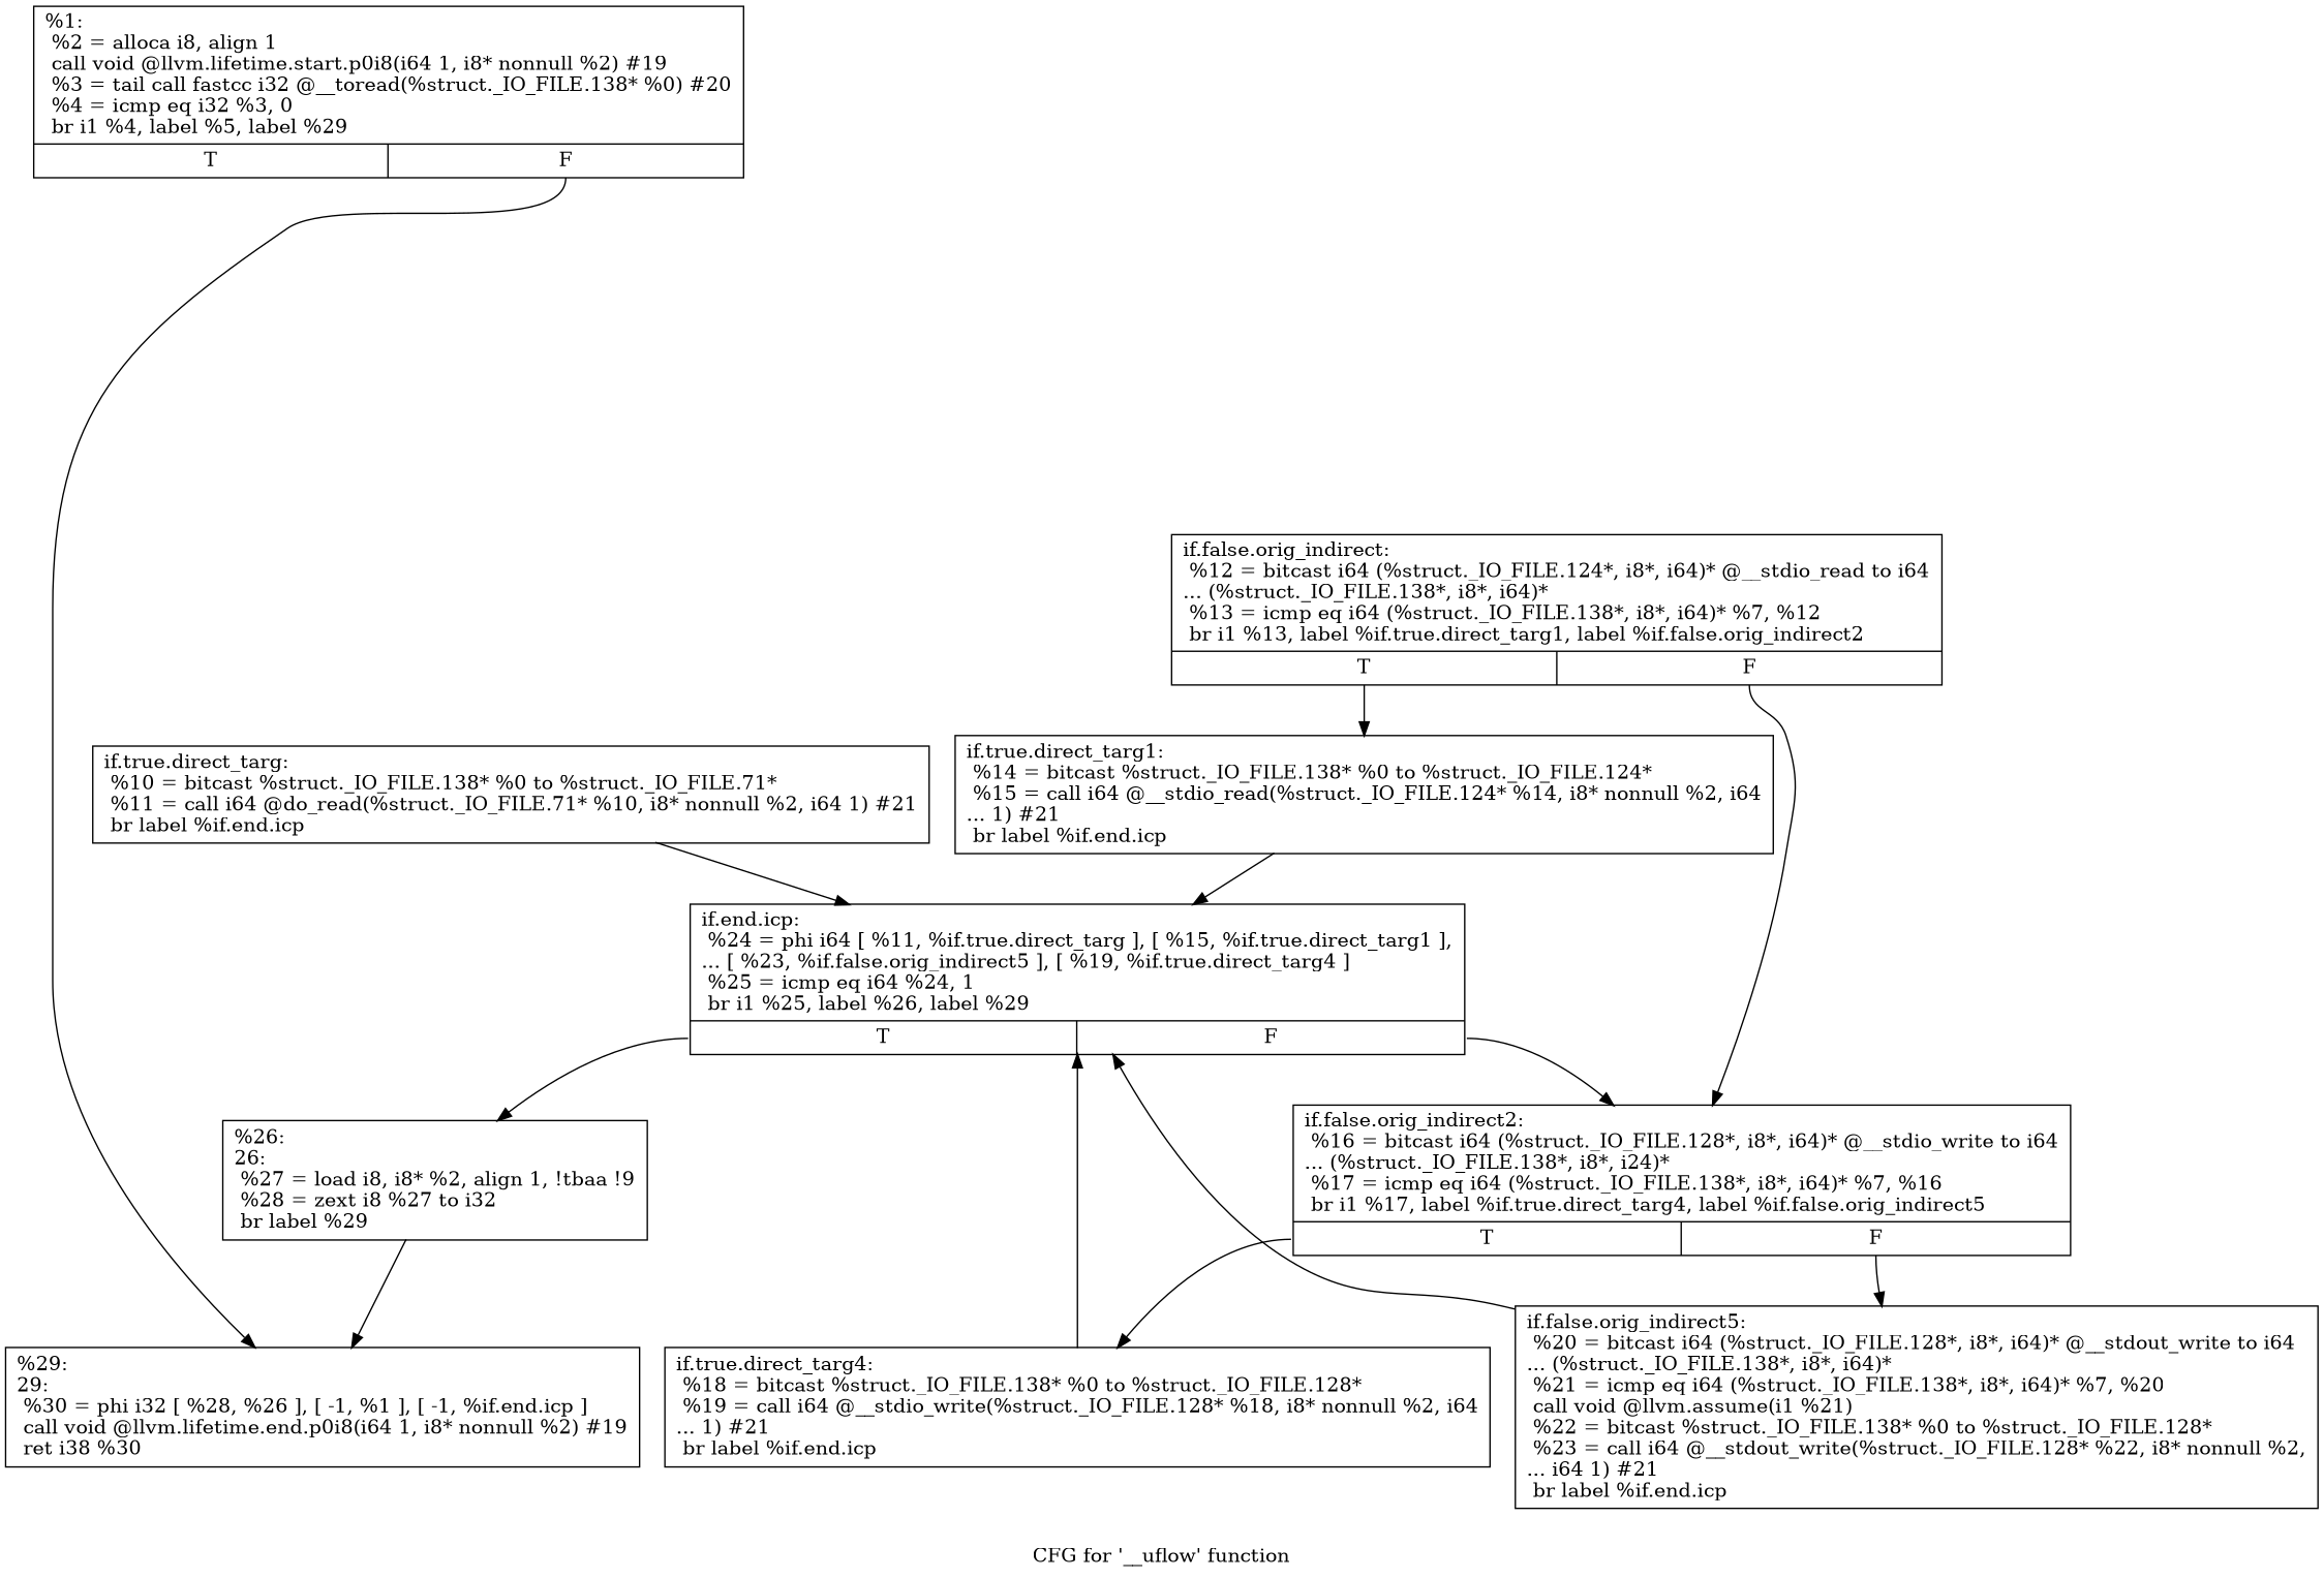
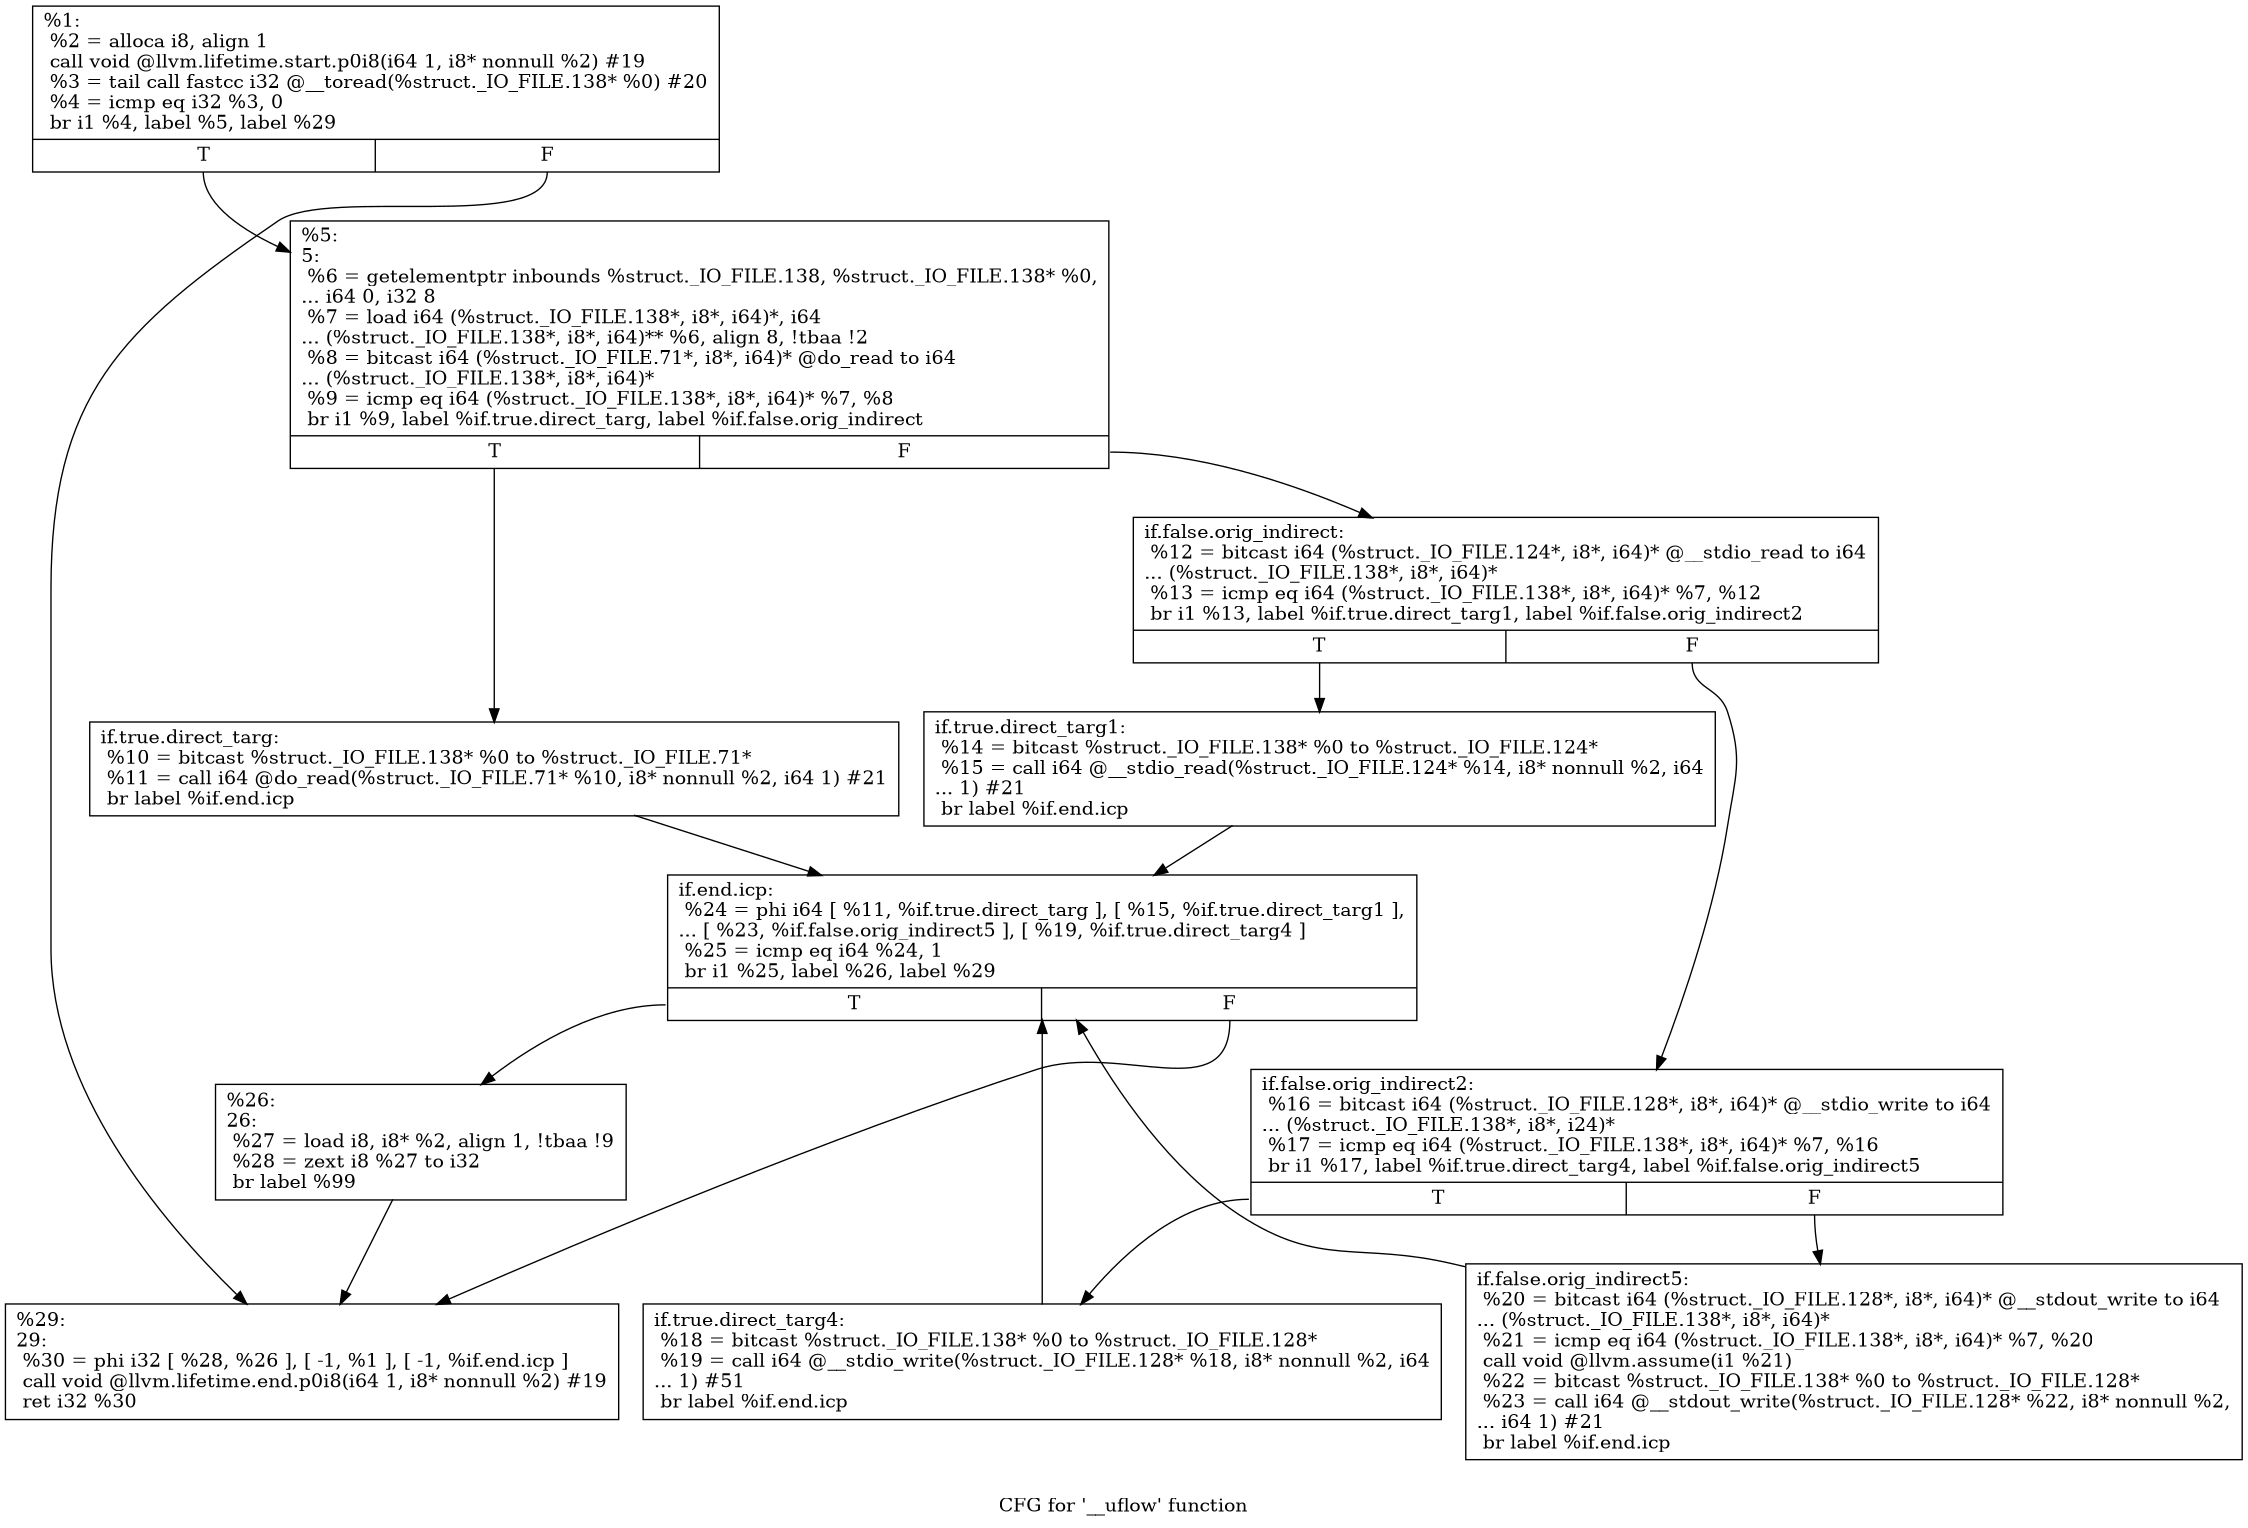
  digraph {
    label="CFG for '__uflow' function"
    node [shape=record]
    n1 [label="{%1:\l  %2 = alloca i8, align 1\l  call void @llvm.lifetime.start.p0i8(i64 1, i8* nonnull %2) #19\l  %3 = tail call fastcc i32 @__toread(%struct._IO_FILE.138* %0) #20\l  %4 = icmp eq i32 %3, 0\l  br i1 %4, label %5, label %29\l|{<s0>T|<s1>F}}"]
-   n3 [label="{%29:\l29:                                               \l  %30 = phi i32 [ %28, %26 ], [ -1, %1 ], [ -1, %if.end.icp ]\l  call void @llvm.lifetime.end.p0i8(i64 1, i8* nonnull %2) #19\l  ret i38 %30\l}"]
+   n2 [label="{%5:\l5:                                                \l  %6 = getelementptr inbounds %struct._IO_FILE.138, %struct._IO_FILE.138* %0,\l... i64 0, i32 8\l  %7 = load i64 (%struct._IO_FILE.138*, i8*, i64)*, i64\l... (%struct._IO_FILE.138*, i8*, i64)** %6, align 8, !tbaa !2\l  %8 = bitcast i64 (%struct._IO_FILE.71*, i8*, i64)* @do_read to i64\l... (%struct._IO_FILE.138*, i8*, i64)*\l  %9 = icmp eq i64 (%struct._IO_FILE.138*, i8*, i64)* %7, %8\l  br i1 %9, label %if.true.direct_targ, label %if.false.orig_indirect\l|{<s0>T|<s1>F}}"]
+   n3 [label="{%29:\l29:                                               \l  %30 = phi i32 [ %28, %26 ], [ -1, %1 ], [ -1, %if.end.icp ]\l  call void @llvm.lifetime.end.p0i8(i64 1, i8* nonnull %2) #19\l  ret i32 %30\l}"]
    n4 [label="{if.true.direct_targ:                              \l  %10 = bitcast %struct._IO_FILE.138* %0 to %struct._IO_FILE.71*\l  %11 = call i64 @do_read(%struct._IO_FILE.71* %10, i8* nonnull %2, i64 1) #21\l  br label %if.end.icp\l}"]
    n5 [label="{if.false.orig_indirect:                           \l  %12 = bitcast i64 (%struct._IO_FILE.124*, i8*, i64)* @__stdio_read to i64\l... (%struct._IO_FILE.138*, i8*, i64)*\l  %13 = icmp eq i64 (%struct._IO_FILE.138*, i8*, i64)* %7, %12\l  br i1 %13, label %if.true.direct_targ1, label %if.false.orig_indirect2\l|{<s0>T|<s1>F}}"]
    n6 [label="{if.end.icp:                                       \l  %24 = phi i64 [ %11, %if.true.direct_targ ], [ %15, %if.true.direct_targ1 ],\l... [ %23, %if.false.orig_indirect5 ], [ %19, %if.true.direct_targ4 ]\l  %25 = icmp eq i64 %24, 1\l  br i1 %25, label %26, label %29\l|{<s0>T|<s1>F}}"]
    n7 [label="{if.true.direct_targ1:                             \l  %14 = bitcast %struct._IO_FILE.138* %0 to %struct._IO_FILE.124*\l  %15 = call i64 @__stdio_read(%struct._IO_FILE.124* %14, i8* nonnull %2, i64\l... 1) #21\l  br label %if.end.icp\l}"]
    n8 [label="{if.false.orig_indirect2:                          \l  %16 = bitcast i64 (%struct._IO_FILE.128*, i8*, i64)* @__stdio_write to i64\l... (%struct._IO_FILE.138*, i8*, i24)*\l  %17 = icmp eq i64 (%struct._IO_FILE.138*, i8*, i64)* %7, %16\l  br i1 %17, label %if.true.direct_targ4, label %if.false.orig_indirect5\l|{<s0>T|<s1>F}}"]
-   n9 [label="{%26:\l26:                                               \l  %27 = load i8, i8* %2, align 1, !tbaa !9\l  %28 = zext i8 %27 to i32\l  br label %29\l}"]
-   n10 [label="{if.true.direct_targ4:                             \l  %18 = bitcast %struct._IO_FILE.138* %0 to %struct._IO_FILE.128*\l  %19 = call i64 @__stdio_write(%struct._IO_FILE.128* %18, i8* nonnull %2, i64\l... 1) #21\l  br label %if.end.icp\l}"]
+   n9 [label="{%26:\l26:                                               \l  %27 = load i8, i8* %2, align 1, !tbaa !9\l  %28 = zext i8 %27 to i32\l  br label %99\l}"]
+   n10 [label="{if.true.direct_targ4:                             \l  %18 = bitcast %struct._IO_FILE.138* %0 to %struct._IO_FILE.128*\l  %19 = call i64 @__stdio_write(%struct._IO_FILE.128* %18, i8* nonnull %2, i64\l... 1) #51\l  br label %if.end.icp\l}"]
    n11 [label="{if.false.orig_indirect5:                          \l  %20 = bitcast i64 (%struct._IO_FILE.128*, i8*, i64)* @__stdout_write to i64\l... (%struct._IO_FILE.138*, i8*, i64)*\l  %21 = icmp eq i64 (%struct._IO_FILE.138*, i8*, i64)* %7, %20\l  call void @llvm.assume(i1 %21)\l  %22 = bitcast %struct._IO_FILE.138* %0 to %struct._IO_FILE.128*\l  %23 = call i64 @__stdout_write(%struct._IO_FILE.128* %22, i8* nonnull %2,\l... i64 1) #21\l  br label %if.end.icp\l}"]
+   n1 -> n2 [tailport=s0]
    n1 -> n3 [tailport=s1]
+   n2 -> n4 [tailport=s0]
+   n2 -> n5 [tailport=s1]
    n4 -> n6
    n5 -> n7 [tailport=s0]
    n5 -> n8 [tailport=s1]
-   n6 -> n8 [tailport=s1]
+   n6 -> n3 [tailport=s1]
    n6 -> n9 [tailport=s0]
    n7 -> n6
    n8 -> n10 [tailport=s0]
    n8 -> n11 [tailport=s1]
    n9 -> n3
    n10 -> n6
    n11 -> n6
  }
